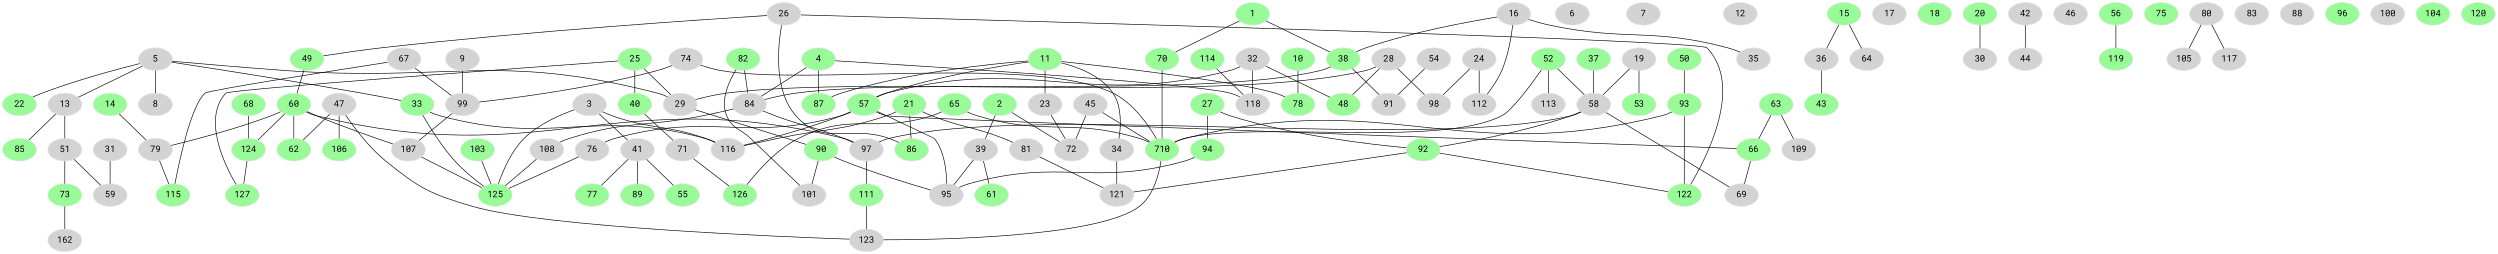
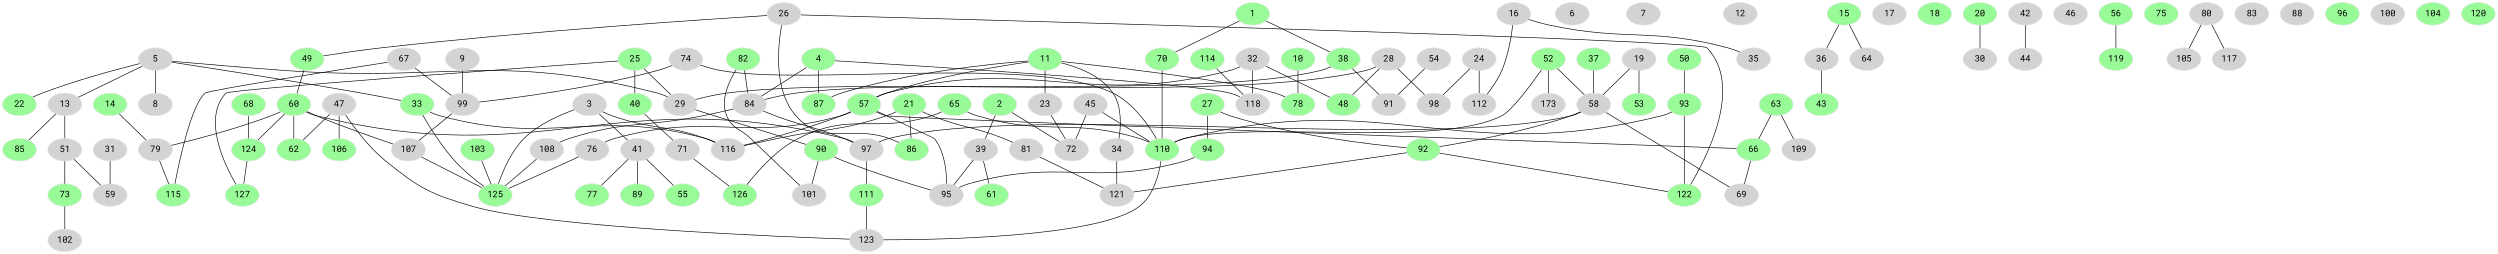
  graph {
    fontname="Roboto Mono"
    node [color=gray90 fillcolor=lightgrey fontname="Roboto Mono" style=filled]
    edge [fontname="Roboto Mono"]
    1 [fillcolor=palegreen]
    38 [fillcolor=palegreen]
    70 [fillcolor=palegreen]
    84
    91
-   110 [fillcolor=palegreen label=710]
+   110 [fillcolor=palegreen]
    2 [fillcolor=palegreen]
    39
    72
    95
    61 [fillcolor=palegreen]
    3
    41
    116
    125 [fillcolor=palegreen]
    55 [fillcolor=palegreen]
    77 [fillcolor=palegreen]
    89 [fillcolor=palegreen]
    4 [fillcolor=palegreen]
    87 [fillcolor=palegreen]
    118
    97
    108
    5
    8
    13
    22 [fillcolor=palegreen]
    29
    33 [fillcolor=palegreen]
    51
    85 [fillcolor=palegreen]
    90 [fillcolor=palegreen]
    6
    7
    9
    99
    107
    10 [fillcolor=palegreen]
    78 [fillcolor=palegreen]
    11 [fillcolor=palegreen]
    23
    34
    57 [fillcolor=palegreen]
    121
    66 [fillcolor=palegreen]
    76
    12
    59
    73 [fillcolor=palegreen]
    14 [fillcolor=palegreen]
    79
    115 [fillcolor=palegreen]
    15 [fillcolor=palegreen]
    36
    64
    43 [fillcolor=palegreen]
    16
    35
    112
    17
    18 [fillcolor=palegreen]
    53 [fillcolor=palegreen]
    19
    58
    92 [fillcolor=palegreen]
    69
    20 [fillcolor=palegreen]
    30
    21 [fillcolor=palegreen]
    81
    86 [fillcolor=palegreen]
    24
    98
    25 [fillcolor=palegreen]
    40 [fillcolor=palegreen]
    127 [fillcolor=palegreen]
    71
    26
    49 [fillcolor=palegreen]
    122 [fillcolor=palegreen]
    60 [fillcolor=palegreen]
    27 [fillcolor=palegreen]
    94 [fillcolor=palegreen]
    28
    48 [fillcolor=palegreen]
    101
    31
    32
    37 [fillcolor=palegreen]
    126 [fillcolor=palegreen]
    42
    44
    45
    123
    46
    62 [fillcolor=palegreen]
    47
    106 [fillcolor=palegreen]
    124 [fillcolor=palegreen]
    50 [fillcolor=palegreen]
    93 [fillcolor=palegreen]
-   102 [label=162]
+   102
    52 [fillcolor=palegreen]
-   113
+   113 [label=173]
    54
    56 [fillcolor=palegreen]
    119 [fillcolor=palegreen]
    111 [fillcolor=palegreen]
    63 [fillcolor=palegreen]
    109
    65 [fillcolor=palegreen]
    67
    68 [fillcolor=palegreen]
    74
    75 [fillcolor=palegreen]
    80
    105
    117
    82 [fillcolor=palegreen]
    83
    88
    96 [fillcolor=palegreen]
    100
    103 [fillcolor=palegreen]
    104 [fillcolor=palegreen]
    114 [fillcolor=palegreen]
    120 [fillcolor=palegreen]
    1 -- 38
    1 -- 70
    38 -- 84
    38 -- 91
    70 -- 110
    84 -- 97
    84 -- 108
    110 -- 123
    2 -- 39
    2 -- 72
    39 -- 95
    39 -- 61
    3 -- 41
    3 -- 116
    3 -- 125
    41 -- 55
    41 -- 77
    41 -- 89
    4 -- 84
    4 -- 87
    4 -- 118
    97 -- 111
    108 -- 125
    5 -- 8
    5 -- 13
    5 -- 22
    5 -- 29
    5 -- 33
    13 -- 51
    13 -- 85
    29 -- 90
    33 -- 116
    33 -- 125
    51 -- 59
    51 -- 73
    90 -- 95
    90 -- 101
    9 -- 99
    99 -- 107
    107 -- 125
    10 -- 78
    11 -- 87
    11 -- 78
    11 -- 23
    11 -- 34
    11 -- 57
    23 -- 72
    34 -- 121
    57 -- 95
    57 -- 116
    57 -- 66
    57 -- 76
    66 -- 69
    76 -- 125
    73 -- 102
    14 -- 79
    79 -- 115
    15 -- 36
    15 -- 64
    36 -- 43
-   16 -- 38
    16 -- 35
    16 -- 112
    19 -- 53
    19 -- 58
    58 -- 97
    58 -- 92
    58 -- 69
    92 -- 121
    92 -- 122
    20 -- 30
    21 -- 116
    21 -- 81
    21 -- 86
    81 -- 121
    24 -- 112
    24 -- 98
    25 -- 29
    25 -- 40
    25 -- 127
    40 -- 71
    71 -- 126
    26 -- 86
    26 -- 49
    26 -- 122
    49 -- 60
    60 -- 97
    60 -- 107
    60 -- 79
    60 -- 62
    60 -- 124
    27 -- 92
    27 -- 94
    94 -- 95
    28 -- 29
    28 -- 98
    28 -- 48
    31 -- 59
    32 -- 118
    32 -- 57
    32 -- 48
    37 -- 58
    42 -- 44
    45 -- 110
    45 -- 72
    47 -- 123
    47 -- 62
    47 -- 106
    124 -- 127
    50 -- 93
    93 -- 110
    93 -- 122
    52 -- 110
    52 -- 58
    52 -- 113
    54 -- 91
    56 -- 119
    111 -- 123
    63 -- 66
    63 -- 109
    65 -- 110
    65 -- 126
    67 -- 99
    67 -- 115
    68 -- 124
    74 -- 110
    74 -- 99
    80 -- 105
    80 -- 117
    82 -- 84
    82 -- 101
    103 -- 125
    114 -- 118
  }
